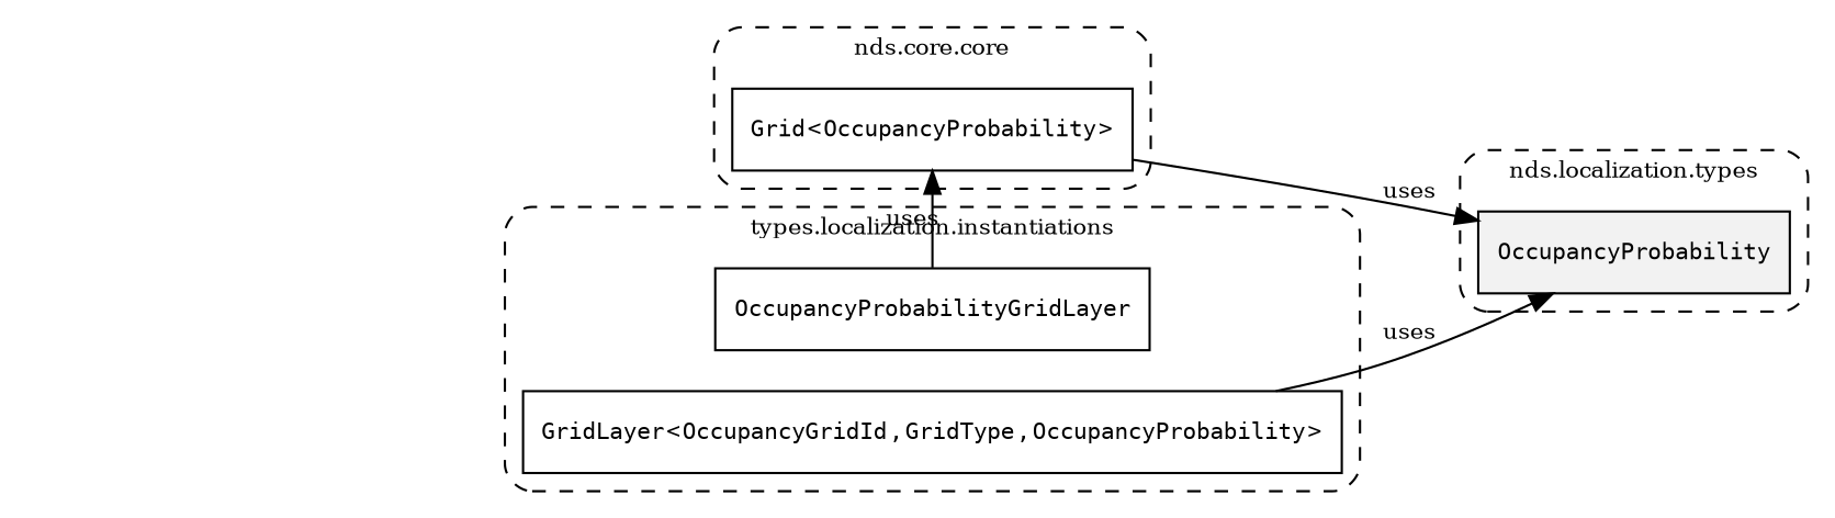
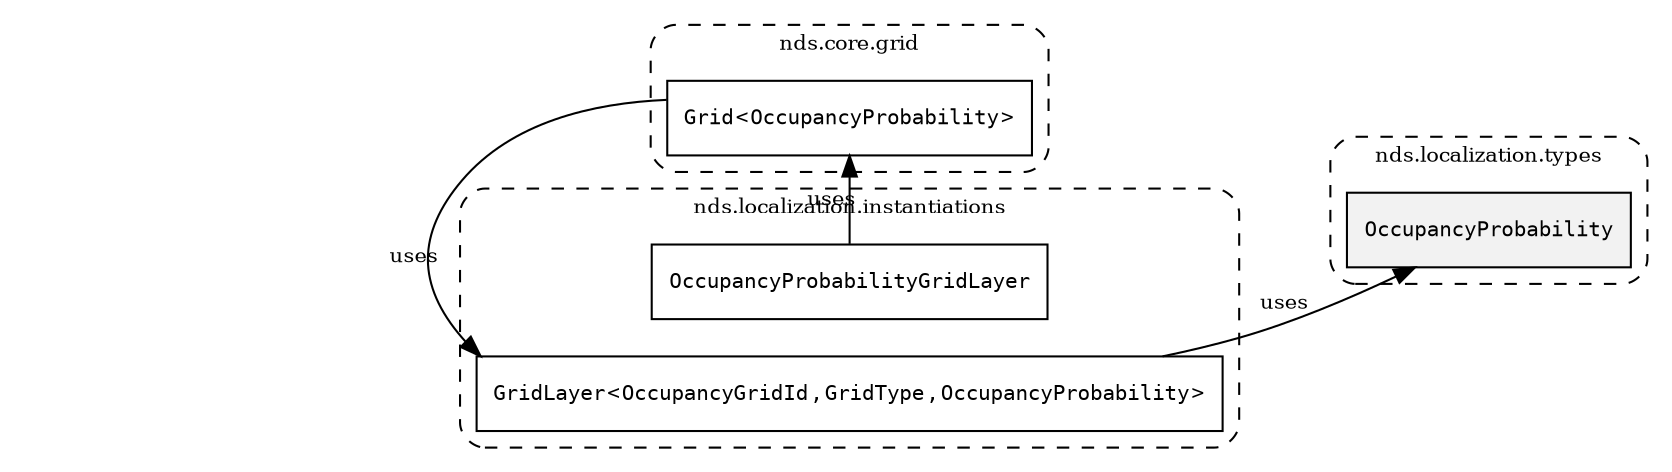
  digraph {
    fontsize=10
    rankdir=LR
    node [fontsize=10 shape=box]
    edge [fontsize=10]
    n1 [fillcolor="#0000000D" label=<<font face="monospace"><table align="center" border="0" cellspacing="0" cellpadding="0"><tr><td href="../../../content/packages/nds.localization.types.html#Structure-OccupancyProbability" title="Structure defined in nds.localization.types">OccupancyProbability</td></tr></table></font>> style=filled]
    n2 [label=<<font face="monospace"><table align="center" border="0" cellspacing="0" cellpadding="0"><tr><td href="../../../content/packages/nds.core.grid.html#Structure-Grid" title="Structure defined in nds.core.grid">Grid</td><td>&lt;</td><td><table align="center" border="0" cellspacing="0" cellpadding="0"><tr><td href="../../../content/packages/nds.localization.types.html#Structure-OccupancyProbability" title="Structure defined in nds.localization.types">OccupancyProbability</td></tr></table></td><td>&gt;</td></tr></table></font>>]
    n3 [label=<<font face="monospace"><table align="center" border="0" cellspacing="0" cellpadding="0"><tr><td href="../../../content/packages/nds.localization.instantiations.html#InstantiateType-OccupancyProbabilityGridLayer" title="InstantiateType defined in nds.localization.instantiations">OccupancyProbabilityGridLayer</td></tr></table></font>>]
    n4 [label=<<font face="monospace"><table align="center" border="0" cellspacing="0" cellpadding="0"><tr><td href="../../../content/packages/nds.core.grid.html#Structure-GridLayer" title="Structure defined in nds.core.grid">GridLayer</td><td>&lt;</td><td><table align="center" border="0" cellspacing="0" cellpadding="0"><tr><td href="../../../content/packages/nds.localization.types.html#Subtype-OccupancyGridId" title="Subtype defined in nds.localization.types">OccupancyGridId</td></tr></table></td><td>,</td><td><table align="center" border="0" cellspacing="0" cellpadding="0"><tr><td href="../../../content/packages/nds.core.grid.html#Subtype-GridType" title="Subtype defined in nds.core.grid">GridType</td></tr></table></td><td>,</td><td><table align="center" border="0" cellspacing="0" cellpadding="0"><tr><td href="../../../content/packages/nds.localization.types.html#Structure-OccupancyProbability" title="Structure defined in nds.localization.types">OccupancyProbability</td></tr></table></td><td>&gt;</td></tr></table></font>>]
    subgraph cluster_1 {
      label="nds.localization.types"
      style="dashed, rounded"
      n1
    }
    subgraph cluster_2 {
-     label="nds.core.core"
+     label="nds.core.grid"
      style="dashed, rounded"
      n2
    }
    subgraph cluster_3 {
-     label="types.localization.instantiations"
+     label="nds.localization.instantiations"
      style="dashed, rounded"
      n3
      n4
    }
-   n2 -> n1 [label=uses]
+   n2 -> n4 [label=uses]
    n3 -> n2 [label=uses]
    n4 -> n1 [label=uses]
  }
